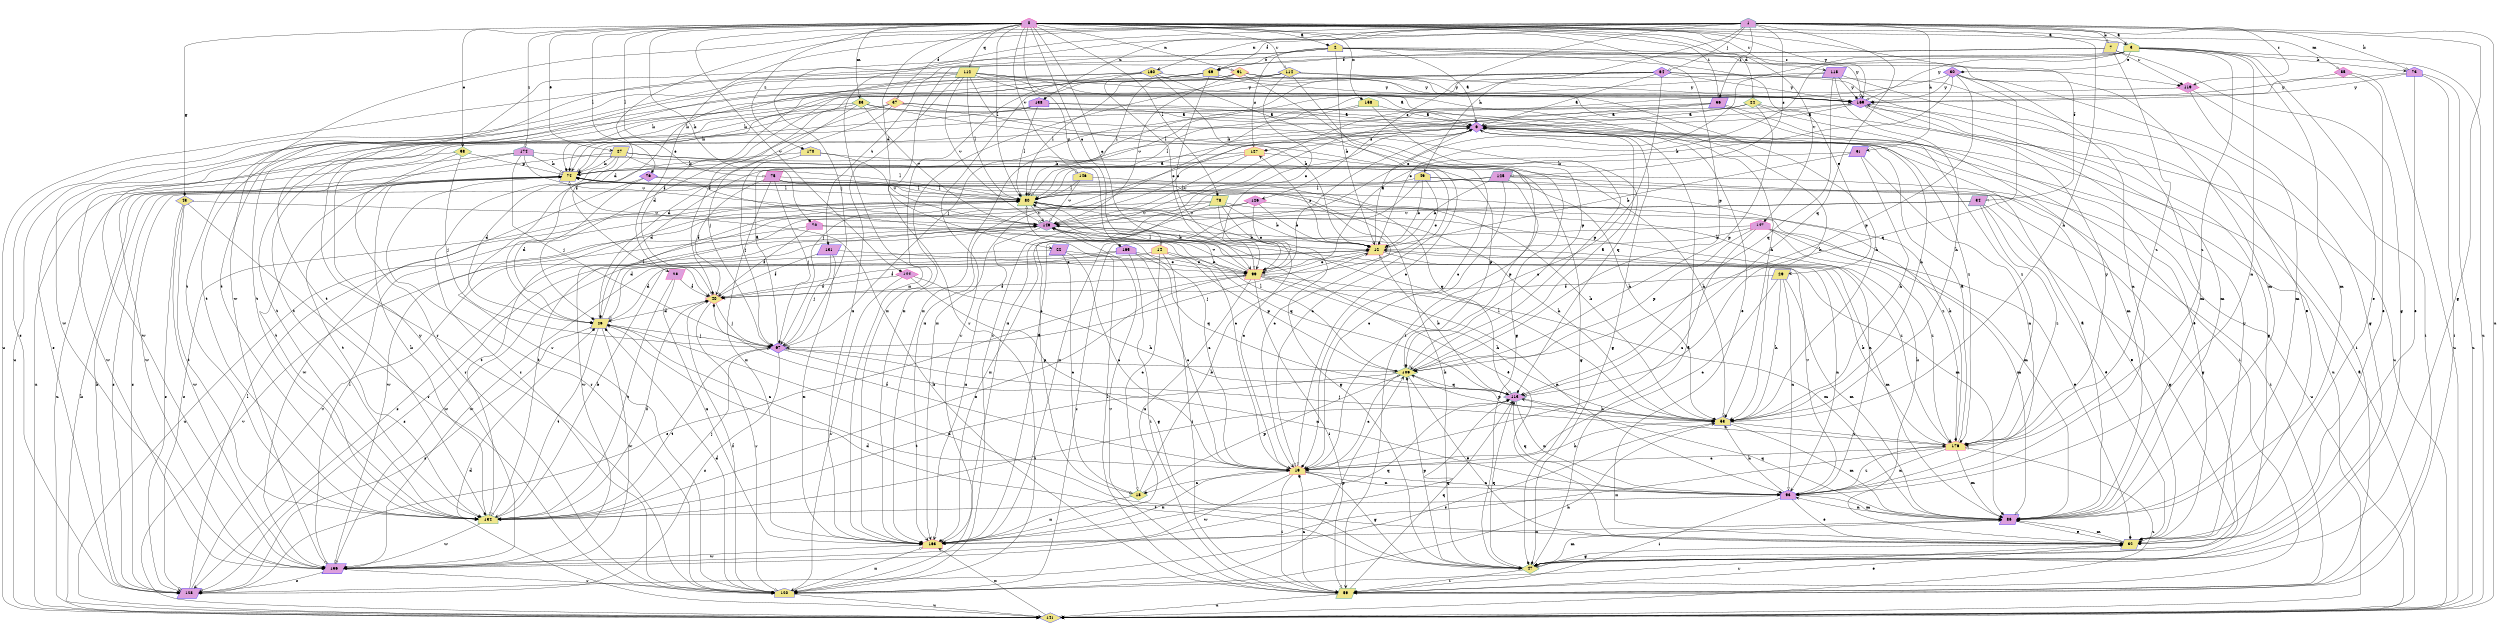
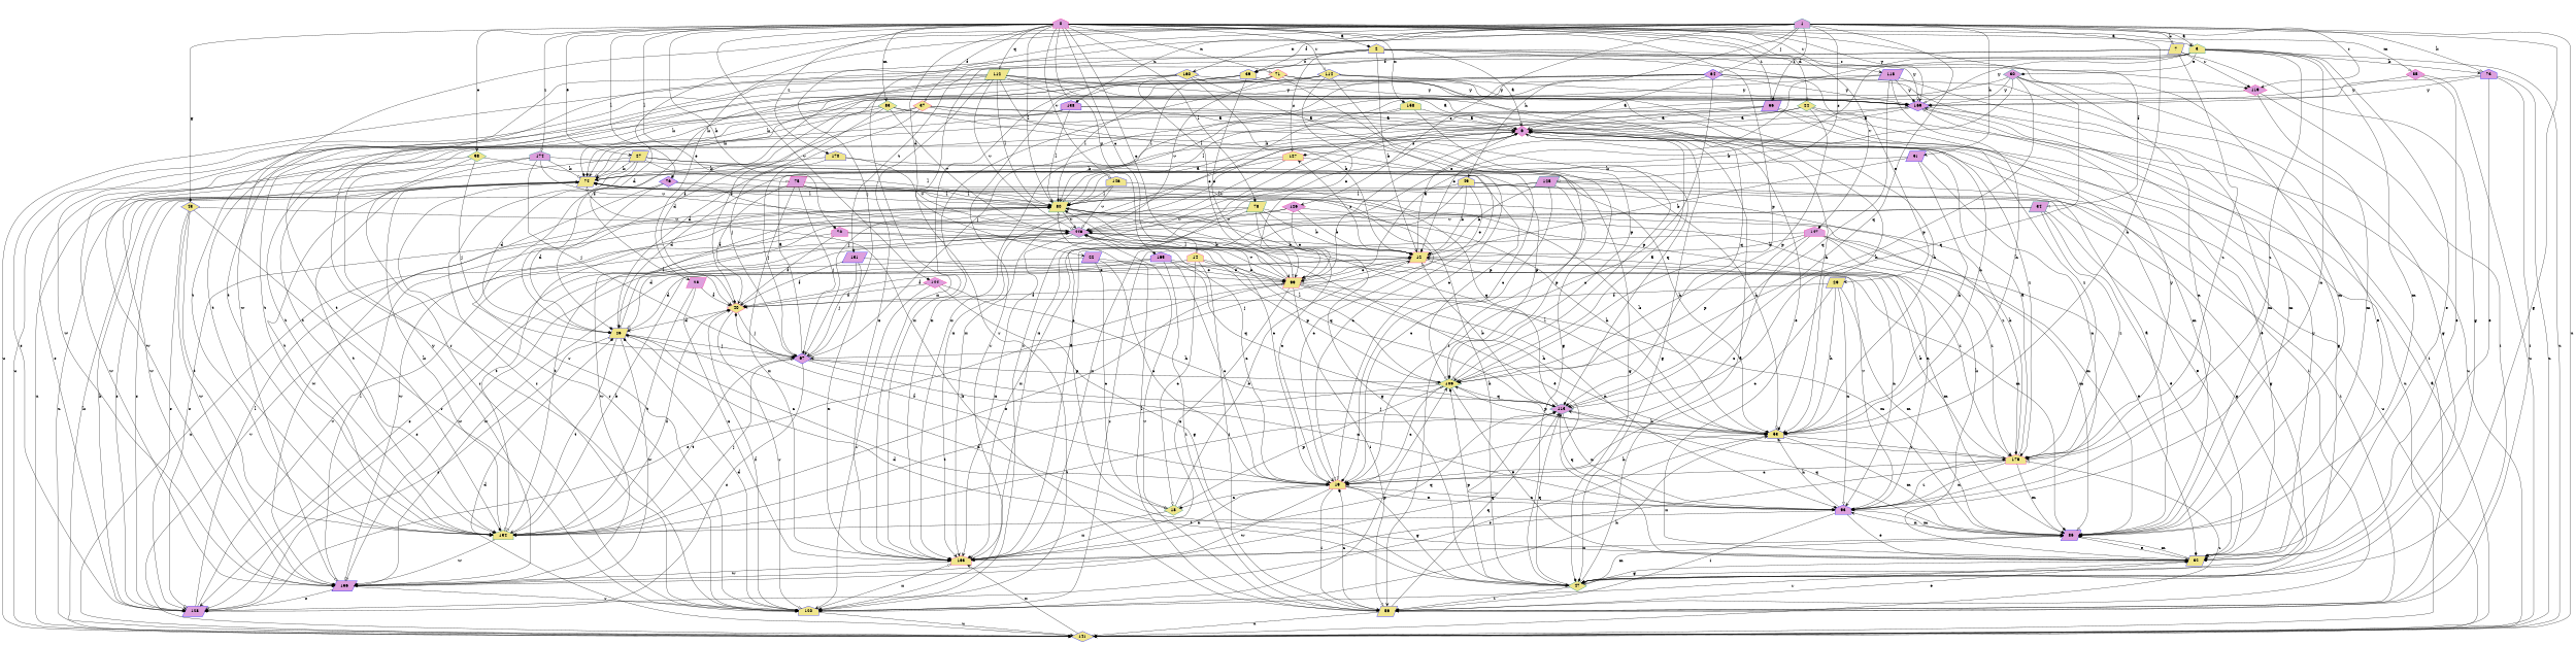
  strict digraph {
    node [color=blue fillcolor=khaki shape=diamond style=filled]
    edge [arrowhead=vee]
    0 [color=deeppink fillcolor=plum shape=house]
    2 [shape=house]
    3 [color=teal shape=house]
    14 [color=deeppink shape=house]
    22 [fillcolor=plum shape=parallelogram]
    24 [color=teal]
    27 [shape=parallelogram]
    34 [color=teal fillcolor=plum shape=parallelogram]
    37 [color=deeppink]
    43
    56 [fillcolor=plum shape=parallelogram]
    70 [color=deeppink fillcolor=plum shape=house]
    75 [color=deeppink fillcolor=plum shape=parallelogram]
    76 [fillcolor=plum]
    78 [color=teal shape=parallelogram]
    80 [color=teal shape=parallelogram]
    83 [color=teal]
    85 [color=deeppink fillcolor=plum]
-   91 [color=deeppink]
+   91 [color=deeppink label=71]
    98 [color=teal]
    99 [color=deeppink shape=parallelogram]
    106 [color=teal]
    112 [color=teal shape=parallelogram]
    114
    118 [fillcolor=plum shape=parallelogram]
    144 [color=deeppink fillcolor=plum]
    146 [shape=house]
    147 [color=deeppink fillcolor=plum shape=house]
    158 [color=teal shape=house]
    165 [fillcolor=plum shape=house]
    169 [fillcolor=plum]
    170 [shape=house]
    174 [color=teal fillcolor=plum shape=house]
    39 [shape=house]
    119 [color=deeppink fillcolor=plum]
-   6 [fillcolor=plum]
+   6 [color=deeppink fillcolor=plum]
    12 [color=deeppink shape=parallelogram]
    29 [shape=parallelogram]
    86 [fillcolor=plum shape=parallelogram]
    127 [color=deeppink shape=house]
    131 [fillcolor=plum shape=parallelogram]
    134 [color=teal shape=house]
    73 [fillcolor=plum shape=house]
    141
-   30 [fillcolor=plum]
+   30 [color=teal fillcolor=plum]
    32 [shape=parallelogram]
    93 [fillcolor=plum shape=house]
    176 [color=deeppink shape=house]
    156 [fillcolor=plum shape=parallelogram]
    18 [color=teal]
-   59 [color=teal shape=parallelogram]
+   59 [shape=parallelogram]
    19 [color=deeppink shape=house]
    128 [fillcolor=plum shape=parallelogram]
    74 [shape=parallelogram]
    26 [shape=parallelogram]
    53 [shape=house]
    120 [shape=house]
    47 [color=teal]
-   149 [color=teal fillcolor=plum]
+   149 [color=teal fillcolor=plum label=449]
    113 [color=teal fillcolor=plum]
    163 [color=deeppink shape=house]
    40 [color=deeppink]
    67 [fillcolor=plum]
    1 [color=teal fillcolor=plum shape=house]
    7 [shape=parallelogram]
    28 [color=deeppink fillcolor=plum shape=parallelogram]
    49 [shape=house]
    51 [fillcolor=plum shape=parallelogram]
    64 [fillcolor=plum]
    125 [color=teal fillcolor=plum shape=parallelogram]
    126 [color=deeppink fillcolor=plum]
    138 [fillcolor=plum shape=house]
    160
    0 -> 2 [arrowhead=diamond label=a]
    0 -> 3 [label=a]
    0 -> 14 [arrowhead=onormal label=c]
    0 -> 22 [label=d]
    0 -> 24 [arrowhead=onormal label=d]
    0 -> 27 [label=e]
    0 -> 34 [arrowhead=onormal label=f]
    0 -> 37 [arrowhead=onormal label=f]
    0 -> 43 [arrowhead=diamond label=g]
    0 -> 56 [arrowhead=onormal label=i]
    0 -> 70 [arrowhead=diamond label=k]
    0 -> 75 [arrowhead=onormal label=l]
    0 -> 76 [arrowhead=diamond label=l]
    0 -> 78 [arrowhead=diamond label=l]
-   0 -> 80 [arrowhead=diamond label=l]
+   0 -> 80 [label=l]
    0 -> 83 [label=m]
    0 -> 85 [arrowhead=onormal label=m]
    0 -> 91 [arrowhead=onormal label=n]
    0 -> 98 [label=o]
    0 -> 99 [label=o]
    0 -> 106 [arrowhead=onormal label=p]
    0 -> 112 [arrowhead=onormal label=q]
    0 -> 114 [arrowhead=onormal label=r]
    0 -> 118 [label=r]
    0 -> 144 [arrowhead=diamond label=v]
    0 -> 146 [arrowhead=onormal label=v]
    0 -> 147 [arrowhead=diamond label=v]
    0 -> 158 [arrowhead=diamond label=x]
    0 -> 165 [arrowhead=diamond label=y]
    0 -> 169 [label=y]
    0 -> 170 [arrowhead=diamond label=z]
    0 -> 174 [arrowhead=onormal label=z]
    2 -> 169 [arrowhead=onormal label=y]
    2 -> 39 [arrowhead=diamond label=f]
    2 -> 119 [arrowhead=diamond label=r]
    2 -> 6 [label=a]
    2 -> 12 [label=b]
    2 -> 29 [label=e]
    2 -> 86 [arrowhead=onormal label=m]
    2 -> 127 [arrowhead=onormal label=s]
    2 -> 131 [arrowhead=diamond label=t]
    2 -> 134 [arrowhead=onormal label=t]
    3 -> 99 [arrowhead=onormal label=o]
    3 -> 169 [arrowhead=onormal label=y]
    3 -> 12 [arrowhead=diamond label=b]
    3 -> 86 [label=m]
    3 -> 134 [label=t]
    3 -> 73 [label=k]
    3 -> 141 [arrowhead=diamond label=u]
    3 -> 30 [arrowhead=diamond label=e]
    3 -> 32 [arrowhead=diamond label=e]
    3 -> 93 [arrowhead=diamond label=n]
    3 -> 176 [label=z]
    14 -> 99 [arrowhead=diamond label=o]
    14 -> 106 [arrowhead=diamond label=p]
    14 -> 156 [label=w]
    14 -> 18 [arrowhead=onormal label=c]
    14 -> 59 [arrowhead=diamond label=i]
    22 -> 99 [arrowhead=onormal label=o]
    22 -> 18 [arrowhead=onormal label=c]
    22 -> 19 [arrowhead=onormal label=c]
    22 -> 128 [arrowhead=onormal label=s]
    24 -> 106 [label=p]
    24 -> 6 [label=a]
    24 -> 86 [arrowhead=diamond label=m]
    24 -> 141 [label=u]
    24 -> 74 [label=k]
    27 -> 80 [arrowhead=diamond label=l]
    27 -> 156 [arrowhead=diamond label=w]
    27 -> 19 [arrowhead=onormal label=c]
    27 -> 74 [label=k]
    27 -> 26 [arrowhead=onormal label=d]
    27 -> 53 [arrowhead=diamond label=h]
    27 -> 120 [label=r]
    34 -> 134 [arrowhead=onormal label=t]
    34 -> 32 [arrowhead=diamond label=e]
    34 -> 176 [label=z]
    34 -> 47 [label=g]
    34 -> 149 [arrowhead=onormal label=v]
    37 -> 6 [label=a]
    37 -> 176 [arrowhead=diamond label=z]
    37 -> 156 [arrowhead=diamond label=w]
    37 -> 26 [arrowhead=onormal label=d]
    37 -> 120 [arrowhead=diamond label=r]
    37 -> 113 [arrowhead=diamond label=q]
    43 -> 134 [label=t]
    43 -> 156 [arrowhead=diamond label=w]
    43 -> 128 [label=s]
    43 -> 120 [arrowhead=diamond label=r]
    43 -> 149 [label=v]
    56 -> 6 [label=a]
    56 -> 134 [arrowhead=diamond label=t]
    56 -> 32 [arrowhead=diamond label=e]
    56 -> 176 [arrowhead=diamond label=z]
    56 -> 163 [label=x]
    70 -> 12 [arrowhead=diamond label=b]
    70 -> 86 [arrowhead=diamond label=m]
    70 -> 141 [arrowhead=diamond label=u]
    70 -> 40 [arrowhead=onormal label=f]
    75 -> 80 [arrowhead=diamond label=l]
    75 -> 19 [label=c]
    75 -> 113 [arrowhead=onormal label=q]
    75 -> 163 [arrowhead=diamond label=x]
    75 -> 40 [label=f]
    75 -> 67 [arrowhead=diamond label=j]
    76 -> 80 [label=l]
    76 -> 156 [arrowhead=diamond label=w]
    76 -> 19 [arrowhead=onormal label=c]
    76 -> 26 [arrowhead=diamond label=d]
    78 -> 12 [arrowhead=onormal label=b]
    78 -> 156 [arrowhead=onormal label=w]
    78 -> 19 [label=c]
    78 -> 53 [arrowhead=diamond label=h]
    78 -> 47 [arrowhead=diamond label=g]
    78 -> 149 [arrowhead=onormal label=v]
    78 -> 163 [arrowhead=diamond label=x]
    80 -> 6 [label=a]
    80 -> 134 [arrowhead=onormal label=t]
    80 -> 32 [arrowhead=diamond label=e]
    80 -> 93 [arrowhead=onormal label=n]
    80 -> 128 [arrowhead=onormal label=s]
    80 -> 149 [label=v]
    83 -> 6 [arrowhead=onormal label=a]
    83 -> 141 [arrowhead=onormal label=u]
    83 -> 74 [arrowhead=onormal label=k]
    83 -> 47 [label=g]
    83 -> 149 [label=v]
    83 -> 67 [label=j]
    85 -> 169 [arrowhead=diamond label=y]
    85 -> 141 [label=u]
    85 -> 32 [label=e]
    91 -> 80 [label=l]
    91 -> 106 [arrowhead=onormal label=p]
    91 -> 169 [arrowhead=diamond label=y]
    91 -> 74 [arrowhead=diamond label=k]
    91 -> 53 [label=h]
    91 -> 149 [label=v]
-   98 -> 74 [arrowhead=onormal label=p]
+   98 -> 106 [arrowhead=onormal label=p]
    98 -> 156 [arrowhead=onormal label=w]
    98 -> 120 [arrowhead=onormal label=r]
    98 -> 67 [arrowhead=onormal label=j]
    99 -> 80 [arrowhead=onormal label=l]
    99 -> 86 [label=m]
    99 -> 93 [arrowhead=diamond label=n]
    99 -> 59 [arrowhead=onormal label=i]
    99 -> 128 [arrowhead=diamond label=s]
    99 -> 53 [arrowhead=onormal label=h]
    99 -> 149 [arrowhead=diamond label=v]
    99 -> 163 [label=x]
    99 -> 40 [label=f]
    106 -> 80 [arrowhead=diamond label=l]
    106 -> 6 [arrowhead=diamond label=a]
    106 -> 134 [arrowhead=onormal label=t]
    106 -> 32 [label=e]
    106 -> 19 [arrowhead=diamond label=c]
    106 -> 113 [arrowhead=onormal label=q]
    112 -> 80 [label=l]
    112 -> 169 [arrowhead=diamond label=y]
    112 -> 6 [arrowhead=diamond label=a]
    112 -> 141 [label=u]
    112 -> 32 [arrowhead=diamond label=e]
    112 -> 19 [arrowhead=onormal label=c]
    112 -> 53 [arrowhead=diamond label=h]
    112 -> 120 [arrowhead=diamond label=r]
    112 -> 149 [arrowhead=onormal label=v]
    112 -> 163 [label=x]
    112 -> 40 [label=f]
    114 -> 99 [label=o]
    114 -> 169 [arrowhead=onormal label=y]
    114 -> 156 [label=w]
    114 -> 59 [label=i]
    114 -> 53 [arrowhead=diamond label=h]
+   114 -> 113 [arrowhead=diamond label=q]
    114 -> 163 [label=x]
    114 -> 40 [arrowhead=onormal label=f]
    118 -> 80 [arrowhead=onormal label=l]
    118 -> 169 [arrowhead=diamond label=y]
    118 -> 86 [label=m]
    118 -> 26 [arrowhead=diamond label=d]
    118 -> 53 [arrowhead=diamond label=h]
    118 -> 113 [label=q]
    144 -> 53 [arrowhead=diamond label=h]
    144 -> 120 [label=r]
    144 -> 47 [arrowhead=onormal label=g]
    144 -> 40 [arrowhead=diamond label=f]
    146 -> 80 [arrowhead=diamond label=l]
    146 -> 176 [arrowhead=diamond label=z]
    146 -> 149 [arrowhead=onormal label=v]
    147 -> 106 [label=p]
    147 -> 12 [label=b]
    147 -> 86 [arrowhead=onormal label=m]
    147 -> 32 [arrowhead=diamond label=e]
    147 -> 176 [label=z]
    147 -> 19 [arrowhead=diamond label=c]
    147 -> 120 [arrowhead=diamond label=r]
    158 -> 80 [arrowhead=onormal label=l]
    158 -> 106 [label=p]
    158 -> 6 [label=a]
    158 -> 163 [label=x]
    165 -> 99 [arrowhead=diamond label=o]
    165 -> 156 [arrowhead=onormal label=w]
    165 -> 59 [arrowhead=onormal label=i]
    165 -> 19 [arrowhead=diamond label=c]
    165 -> 113 [label=q]
    165 -> 40 [label=f]
    169 -> 6 [label=a]
    169 -> 59 [arrowhead=onormal label=i]
    169 -> 47 [label=g]
    169 -> 163 [label=x]
    170 -> 74 [label=k]
    170 -> 53 [arrowhead=onormal label=h]
    170 -> 149 [arrowhead=onormal label=v]
    170 -> 67 [arrowhead=diamond label=j]
    174 -> 106 [arrowhead=onormal label=p]
    174 -> 134 [arrowhead=onormal label=t]
    174 -> 141 [label=u]
    174 -> 74 [arrowhead=onormal label=k]
    174 -> 149 [arrowhead=onormal label=v]
    174 -> 67 [label=j]
    39 -> 80 [arrowhead=diamond label=l]
    39 -> 99 [label=o]
    39 -> 169 [arrowhead=onormal label=y]
    39 -> 134 [label=t]
    39 -> 120 [arrowhead=diamond label=r]
    119 -> 86 [arrowhead=onormal label=m]
    119 -> 59 [arrowhead=onormal label=i]
    119 -> 74 [label=k]
    6 -> 127 [arrowhead=diamond label=s]
    6 -> 141 [label=u]
    6 -> 18 [arrowhead=onormal label=c]
    6 -> 59 [arrowhead=onormal label=i]
    6 -> 47 [arrowhead=diamond label=g]
    6 -> 67 [label=j]
    12 -> 99 [arrowhead=onormal label=o]
    12 -> 6 [arrowhead=diamond label=a]
    12 -> 86 [label=m]
    12 -> 127 [label=s]
    12 -> 93 [label=n]
    12 -> 26 [arrowhead=onormal label=d]
    12 -> 67 [label=j]
    29 -> 86 [arrowhead=diamond label=m]
    29 -> 93 [arrowhead=onormal label=n]
    29 -> 19 [label=c]
    29 -> 53 [label=h]
    29 -> 40 [arrowhead=onormal label=f]
    86 -> 6 [label=a]
    86 -> 32 [arrowhead=onormal label=e]
    86 -> 93 [label=n]
    86 -> 113 [label=q]
    86 -> 163 [arrowhead=onormal label=x]
    127 -> 74 [label=k]
    127 -> 26 [arrowhead=diamond label=d]
    127 -> 47 [arrowhead=diamond label=g]
    127 -> 149 [label=v]
    131 -> 99 [arrowhead=diamond label=o]
    131 -> 163 [label=x]
    131 -> 40 [label=f]
    131 -> 67 [label=j]
    134 -> 99 [arrowhead=onormal label=o]
    134 -> 12 [arrowhead=diamond label=b]
    134 -> 156 [arrowhead=diamond label=w]
    134 -> 74 [label=k]
    134 -> 40 [arrowhead=diamond label=f]
    134 -> 67 [arrowhead=onormal label=j]
    73 -> 169 [label=y]
    73 -> 141 [label=u]
    73 -> 32 [arrowhead=diamond label=e]
    73 -> 59 [arrowhead=onormal label=i]
    73 -> 40 [arrowhead=diamond label=f]
    141 -> 6 [label=a]
    141 -> 176 [arrowhead=onormal label=z]
    141 -> 74 [arrowhead=diamond label=k]
    141 -> 26 [arrowhead=diamond label=d]
    141 -> 149 [arrowhead=diamond label=v]
    141 -> 163 [label=x]
    30 -> 99 [label=o]
    30 -> 106 [label=p]
    30 -> 169 [arrowhead=onormal label=y]
    30 -> 93 [arrowhead=diamond label=n]
    30 -> 120 [label=r]
    30 -> 47 [arrowhead=onormal label=g]
    30 -> 113 [arrowhead=onormal label=q]
    32 -> 169 [label=y]
    32 -> 86 [arrowhead=diamond label=m]
    32 -> 74 [label=k]
    32 -> 26 [arrowhead=diamond label=d]
    32 -> 120 [arrowhead=diamond label=r]
    32 -> 47 [arrowhead=onormal label=g]
    93 -> 86 [arrowhead=onormal label=m]
    93 -> 134 [arrowhead=onormal label=t]
    93 -> 32 [arrowhead=diamond label=e]
    93 -> 176 [arrowhead=diamond label=z]
    93 -> 59 [label=i]
    93 -> 19 [arrowhead=onormal label=c]
    93 -> 53 [label=h]
    93 -> 149 [arrowhead=diamond label=v]
    93 -> 113 [label=q]
    176 -> 169 [arrowhead=onormal label=y]
    176 -> 6 [arrowhead=onormal label=a]
    176 -> 12 [label=b]
    176 -> 86 [arrowhead=diamond label=m]
    176 -> 93 [label=n]
    176 -> 19 [arrowhead=onormal label=c]
    176 -> 74 [arrowhead=diamond label=k]
    176 -> 163 [arrowhead=onormal label=x]
    176 -> 67 [arrowhead=onormal label=j]
    156 -> 80 [arrowhead=diamond label=l]
    156 -> 169 [arrowhead=onormal label=y]
    156 -> 128 [arrowhead=diamond label=s]
    156 -> 120 [arrowhead=diamond label=r]
    156 -> 113 [arrowhead=diamond label=q]
    18 -> 106 [arrowhead=onormal label=p]
    18 -> 12 [label=b]
    18 -> 163 [arrowhead=onormal label=x]
    59 -> 80 [arrowhead=onormal label=l]
    59 -> 141 [arrowhead=onormal label=u]
    59 -> 32 [arrowhead=diamond label=e]
    59 -> 19 [arrowhead=diamond label=c]
    59 -> 74 [arrowhead=onormal label=k]
    59 -> 149 [label=v]
    59 -> 113 [label=q]
    19 -> 93 [arrowhead=diamond label=n]
    19 -> 156 [arrowhead=onormal label=w]
    19 -> 18 [arrowhead=diamond label=c]
    19 -> 59 [label=i]
    19 -> 53 [arrowhead=diamond label=h]
    19 -> 47 [arrowhead=onormal label=g]
    19 -> 163 [label=x]
    19 -> 40 [arrowhead=diamond label=f]
    128 -> 80 [arrowhead=onormal label=l]
    128 -> 74 [arrowhead=onormal label=k]
    128 -> 149 [label=v]
    74 -> 80 [arrowhead=onormal label=l]
    74 -> 134 [label=t]
    74 -> 141 [label=u]
    74 -> 128 [arrowhead=onormal label=s]
    74 -> 120 [arrowhead=diamond label=r]
    26 -> 80 [label=l]
    26 -> 134 [label=t]
    26 -> 156 [arrowhead=onormal label=w]
    26 -> 19 [arrowhead=onormal label=c]
    26 -> 128 [label=s]
    26 -> 67 [arrowhead=diamond label=j]
    53 -> 80 [label=l]
    53 -> 106 [label=p]
    53 -> 86 [label=m]
    53 -> 176 [label=z]
    53 -> 128 [arrowhead=diamond label=s]
    53 -> 74 [arrowhead=onormal label=k]
    120 -> 106 [label=p]
    120 -> 141 [label=u]
    120 -> 26 [arrowhead=diamond label=d]
    120 -> 53 [label=h]
    120 -> 163 [arrowhead=onormal label=x]
    120 -> 40 [label=f]
    47 -> 106 [arrowhead=diamond label=p]
    47 -> 6 [arrowhead=diamond label=a]
    47 -> 86 [label=m]
    47 -> 59 [arrowhead=diamond label=i]
    47 -> 74 [label=k]
    47 -> 26 [arrowhead=onormal label=d]
    47 -> 113 [label=q]
    149 -> 12 [arrowhead=diamond label=b]
    149 -> 176 [label=z]
    149 -> 19 [label=c]
    149 -> 128 [label=s]
    149 -> 26 [arrowhead=onormal label=d]
    149 -> 113 [label=q]
    149 -> 163 [label=x]
    113 -> 12 [arrowhead=onormal label=b]
    113 -> 134 [label=t]
    113 -> 93 [arrowhead=onormal label=n]
    113 -> 53 [arrowhead=onormal label=h]
    163 -> 6 [arrowhead=onormal label=a]
    163 -> 156 [arrowhead=diamond label=w]
    163 -> 113 [label=q]
    40 -> 26 [label=d]
    40 -> 120 [arrowhead=onormal label=r]
    40 -> 67 [label=j]
    67 -> 106 [arrowhead=onormal label=p]
    67 -> 6 [label=a]
    67 -> 134 [arrowhead=onormal label=t]
    67 -> 93 [label=n]
    67 -> 128 [arrowhead=onormal label=s]
    1 -> 3 [arrowhead=onormal label=a]
    1 -> 56 [arrowhead=diamond label=i]
    1 -> 39 [arrowhead=onormal label=f]
    1 -> 119 [label=r]
    1 -> 73 [arrowhead=onormal label=k]
    1 -> 141 [arrowhead=onormal label=u]
    1 -> 156 [arrowhead=onormal label=w]
    1 -> 26 [arrowhead=diamond label=d]
    1 -> 53 [arrowhead=onormal label=h]
    1 -> 47 [label=g]
    1 -> 113 [label=q]
    1 -> 163 [arrowhead=diamond label=x]
    1 -> 67 [arrowhead=onormal label=j]
    1 -> 7 [arrowhead=onormal label=b]
    1 -> 28 [label=e]
    1 -> 49 [label=h]
    1 -> 51 [label=h]
    1 -> 64 [arrowhead=onormal label=j]
    1 -> 125 [arrowhead=onormal label=s]
    1 -> 126 [label=s]
    1 -> 138 [arrowhead=diamond label=u]
    1 -> 160 [label=x]
    7 -> 39 [label=f]
    7 -> 119 [arrowhead=diamond label=r]
    7 -> 176 [arrowhead=diamond label=z]
    7 -> 120 [arrowhead=onormal label=r]
    7 -> 47 [arrowhead=diamond label=g]
    28 -> 134 [label=t]
    28 -> 163 [arrowhead=diamond label=x]
    28 -> 40 [label=f]
    49 -> 80 [label=l]
    49 -> 99 [arrowhead=onormal label=o]
    49 -> 12 [arrowhead=diamond label=b]
    49 -> 59 [label=i]
    49 -> 47 [label=g]
    49 -> 163 [label=x]
    51 -> 12 [arrowhead=onormal label=b]
    51 -> 93 [label=n]
    51 -> 74 [label=k]
    51 -> 53 [arrowhead=diamond label=h]
    64 -> 169 [arrowhead=onormal label=y]
    64 -> 6 [label=a]
    64 -> 86 [label=m]
    64 -> 134 [arrowhead=diamond label=t]
    64 -> 32 [arrowhead=onormal label=e]
    64 -> 19 [label=c]
    64 -> 74 [arrowhead=diamond label=k]
    64 -> 163 [arrowhead=diamond label=x]
    64 -> 67 [arrowhead=onormal label=j]
    125 -> 80 [arrowhead=diamond label=l]
    125 -> 106 [arrowhead=diamond label=p]
    125 -> 12 [arrowhead=onormal label=b]
    125 -> 141 [label=u]
    125 -> 32 [label=e]
    125 -> 19 [label=c]
    125 -> 128 [arrowhead=diamond label=s]
    126 -> 99 [arrowhead=diamond label=o]
    126 -> 12 [arrowhead=diamond label=b]
    126 -> 86 [arrowhead=onormal label=m]
    126 -> 156 [arrowhead=onormal label=w]
    126 -> 149 [arrowhead=diamond label=v]
    138 -> 80 [arrowhead=onormal label=l]
    138 -> 6 [arrowhead=onormal label=a]
    138 -> 134 [arrowhead=diamond label=t]
    138 -> 128 [arrowhead=diamond label=s]
    138 -> 53 [arrowhead=onormal label=h]
    160 -> 99 [arrowhead=onormal label=o]
    160 -> 169 [arrowhead=diamond label=y]
    160 -> 12 [arrowhead=onormal label=b]
    160 -> 134 [label=t]
    160 -> 19 [arrowhead=diamond label=c]
    160 -> 128 [label=s]
    160 -> 163 [arrowhead=diamond label=x]
  }
